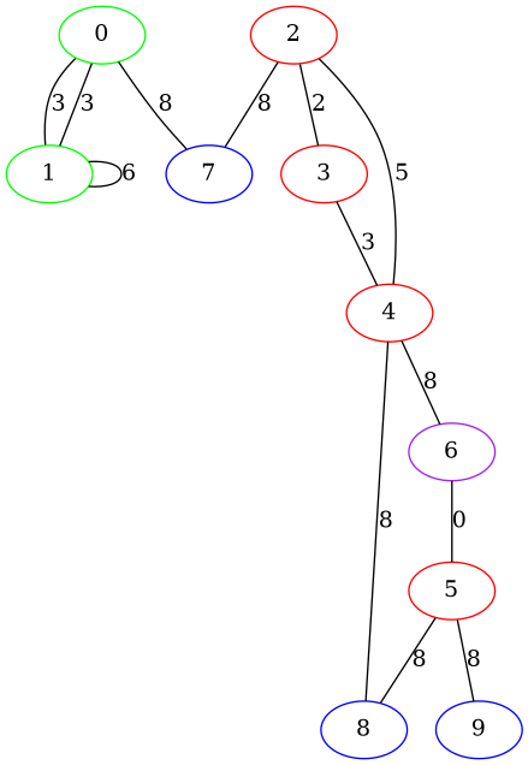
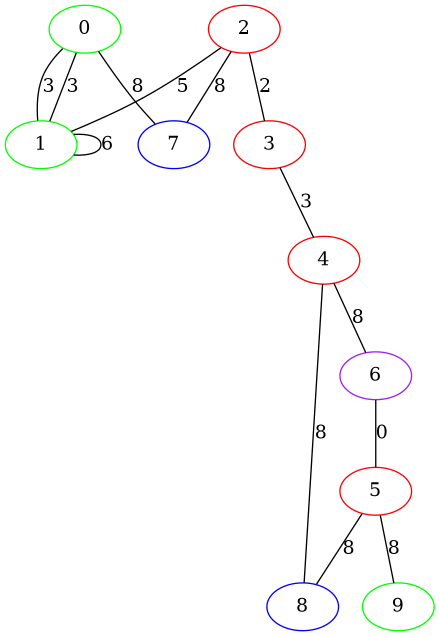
  graph {
    node [color=red weight=1]
    0 [color=green weight=2]
    1 [color=green weight=2]
    7 [color=blue weight=3]
    2
    3
    4
    6 [color=purple weight=4]
    8 [color=blue weight=3]
-   9 [color=blue weight=3]
+   9 [color=green weight=3]
    5
    0 -- 1 [label=3]
    0 -- 1 [label=3]
    0 -- 7 [label=8]
    1 -- 1 [label=6]
    2 -- 7 [label=8]
    2 -- 3 [label=2]
-   2 -- 4 [label=5]
+   2 -- 1 [label=5]
    3 -- 4 [label=3]
    4 -- 6 [label=8]
    4 -- 8 [label=8]
    6 -- 5 [label=0]
    5 -- 8 [label=8]
    5 -- 9 [label=8]
  }
